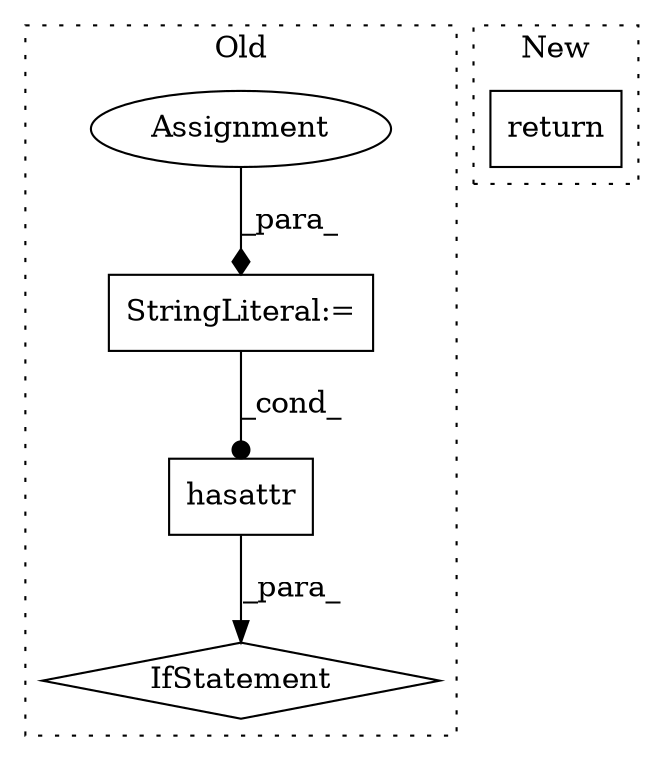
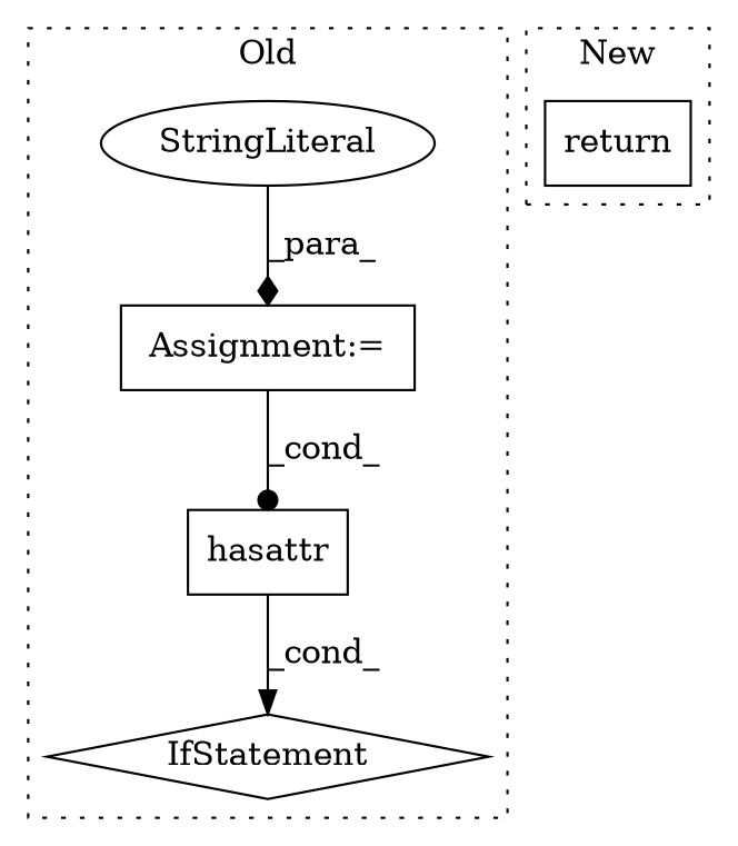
  digraph {
    node [l=7 shape=box]
    n1 [a=32 l="8,1" label=hasattr s="980,1001"]
    n2 [a=25 l="4,2" label=IfStatement s="976,1002" shape=diamond]
-   n3 [a=45 label=Assignment s=994 shape=ellipse]
-   n4 [a=7 l=1 label="StringLiteral:=" s=947]
+   n3 [a=45 label=StringLiteral s=994 shape=ellipse]
+   n4 [a=7 l=1 label="Assignment:=" s=947]
    n5 [a=41 label=return s=897]
    subgraph cluster_1 {
      label=Old
      style=dotted
      n1
      n2
      n3
      n4
    }
    subgraph cluster_2 {
      label=New
      style=dotted
      n5
    }
-   n1 -> n2 [arrowhead=normal label=_para_]
+   n1 -> n2 [arrowhead=normal label=_cond_]
    n3 -> n4 [arrowhead=diamond label=_para_]
    n4 -> n1 [arrowhead=dot label=_cond_]
  }
